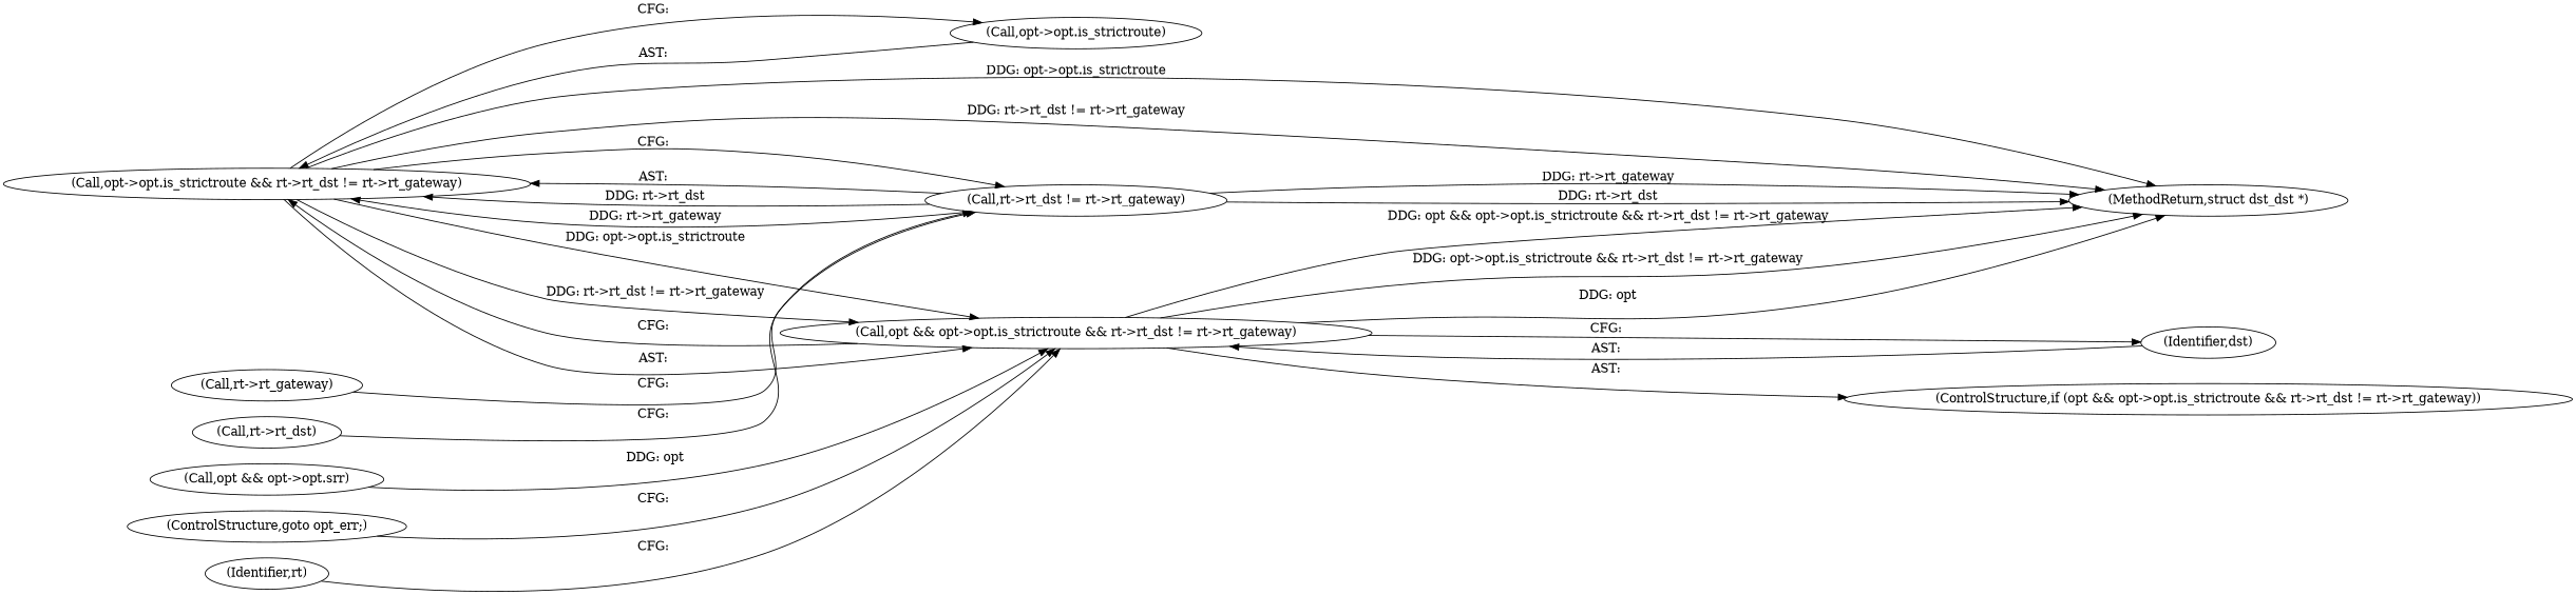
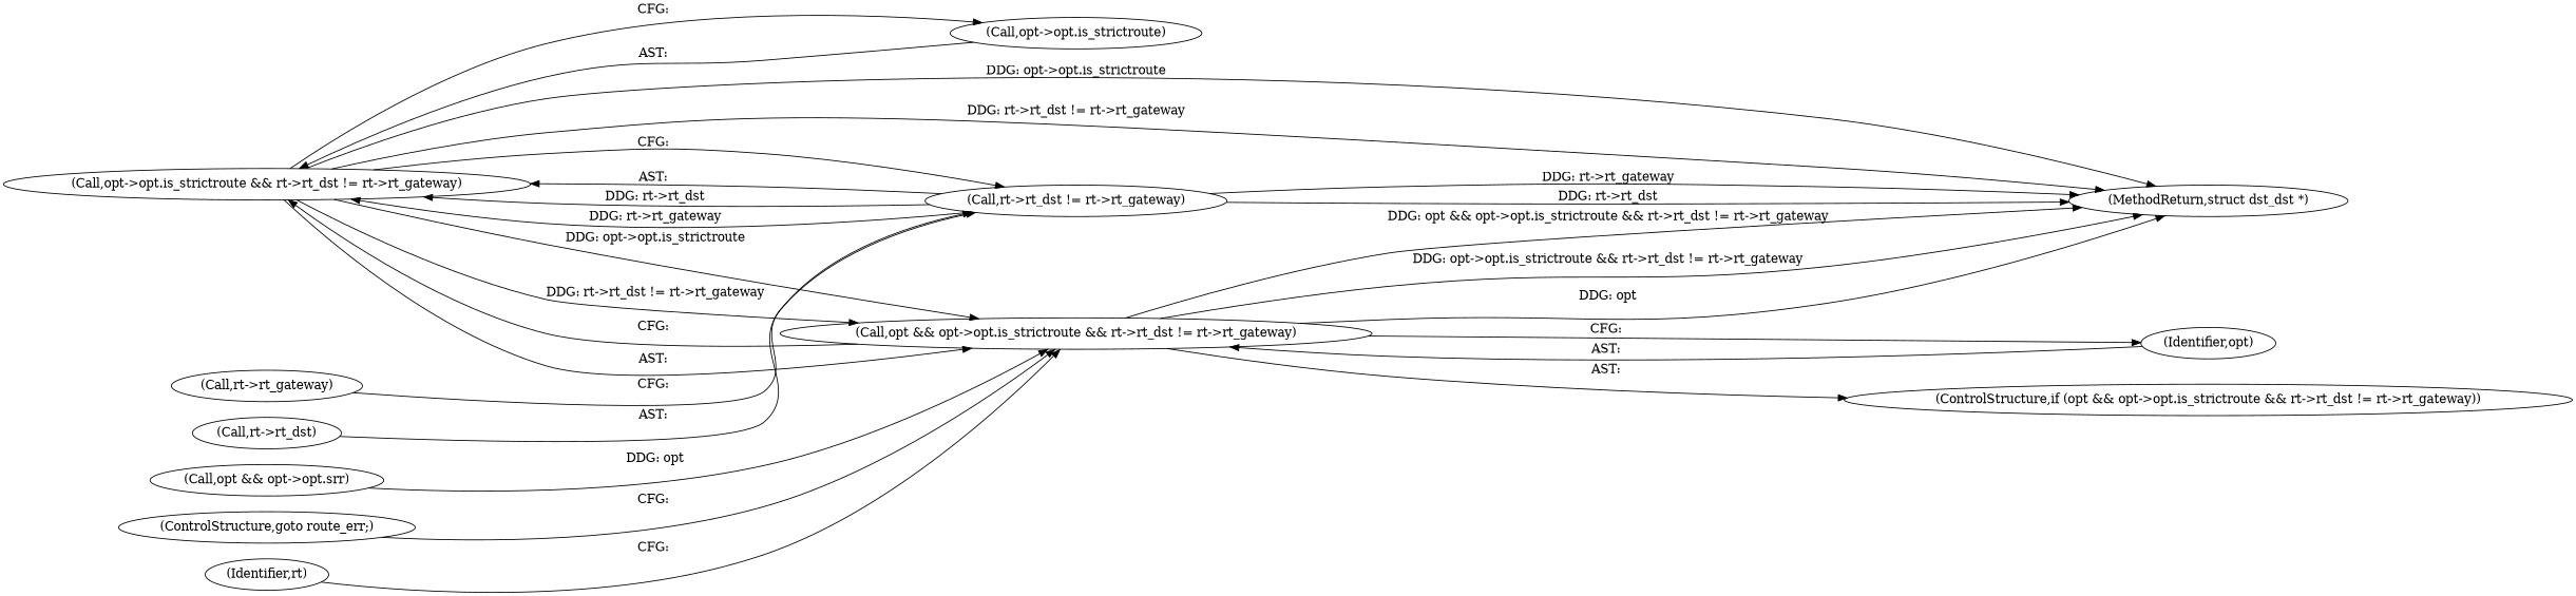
  digraph {
    rankdir=LR
    n1 [label="(Call,opt->opt.is_strictroute && rt->rt_dst != rt->rt_gateway)"]
    n2 [label="(Call,rt->rt_dst != rt->rt_gateway)"]
    n3 [label="(Call,opt && opt->opt.is_strictroute && rt->rt_dst != rt->rt_gateway)"]
    n4 [label="(Call,opt->opt.is_strictroute)"]
    n5 [label="(MethodReturn,struct dst_dst *)"]
-   n6 [label="(Identifier,dst)"]
+   n6 [label="(Identifier,opt)"]
    n7 [label="(ControlStructure,if (opt && opt->opt.is_strictroute && rt->rt_dst != rt->rt_gateway))"]
    n8 [label="(Call,rt->rt_gateway)"]
    n9 [label="(Call,rt->rt_dst)"]
    n10 [label="(Call,opt && opt->opt.srr)"]
-   n11 [label="(ControlStructure,goto opt_err;)"]
+   n11 [label="(ControlStructure,goto route_err;)"]
    n12 [label="(Identifier,rt)"]
    n1 -> n2 [label="CFG: "]
    n1 -> n3 [label="AST: "]
    n1 -> n3 [label="DDG: opt->opt.is_strictroute"]
    n1 -> n3 [label="DDG: rt->rt_dst != rt->rt_gateway"]
    n1 -> n4 [label="CFG: "]
    n1 -> n5 [label="DDG: opt->opt.is_strictroute"]
    n1 -> n5 [label="DDG: rt->rt_dst != rt->rt_gateway"]
    n2 -> n1 [label="AST: "]
    n2 -> n1 [label="DDG: rt->rt_dst"]
    n2 -> n1 [label="DDG: rt->rt_gateway"]
    n2 -> n5 [label="DDG: rt->rt_gateway"]
    n2 -> n5 [label="DDG: rt->rt_dst"]
    n3 -> n1 [label="CFG: "]
    n3 -> n5 [label="DDG: opt->opt.is_strictroute && rt->rt_dst != rt->rt_gateway"]
    n3 -> n5 [label="DDG: opt"]
    n3 -> n5 [label="DDG: opt && opt->opt.is_strictroute && rt->rt_dst != rt->rt_gateway"]
    n3 -> n6 [label="CFG: "]
    n3 -> n7 [label="AST: "]
    n4 -> n1 [label="AST: "]
    n6 -> n3 [label="AST: "]
    n8 -> n2 [label="CFG: "]
-   n9 -> n2 [label="CFG: "]
+   n9 -> n2 [label="AST: "]
    n10 -> n3 [label="DDG: opt"]
    n11 -> n3 [label="CFG: "]
    n12 -> n3 [label="CFG: "]
  }
